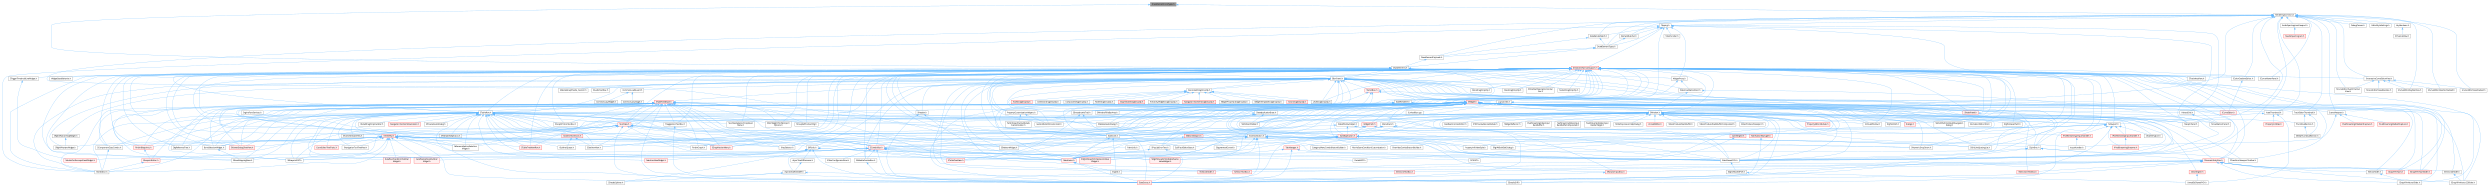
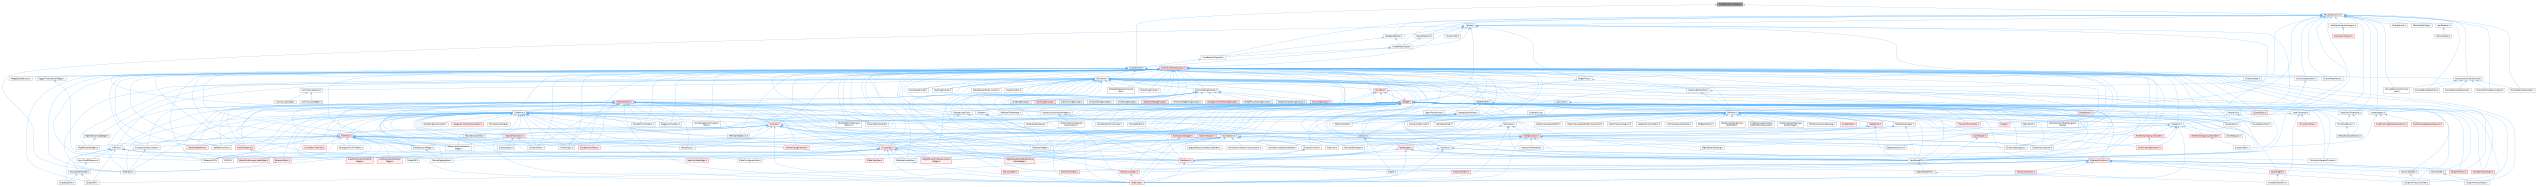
  digraph {
    fontname="Open Sans"
    node [color=grey40 fillcolor=white fontname="Open Sans" fontsize=10 shape=box style=filled]
    edge [color=steelblue1 dir=back fontname="Open Sans" fontsize=10 labelfontname=Helvetica labelfontsize=10 style=solid]
    n1 [color=gray40 fillcolor=grey60 fontcolor=black height=0.2 label="DrawElementCoreTypes.h" width=0.4]
    n2 [height=0.2 label="DrawElements.h" width=0.4]
    n3 [height=0.2 label="RenderingCommon.h" width=0.4]
    n4 [height=0.2 label="PaintUtils.h" width=0.4]
    n5 [height=0.2 label="SBoxPanel.h" width=0.4]
    n6 [height=0.2 label="SlateCore.h" width=0.4]
    n7 [height=0.2 label="SlateSharedPCH.h" width=0.4]
    n8 [height=0.2 label="SSpinBox.h" width=0.4]
    n9 [height=0.2 label="STableRow.h" width=0.4]
    n10 [height=0.2 label="SubTrackEditorBase.h" width=0.4]
    n11 [height=0.2 label="SVirtualWindow.h" width=0.4]
    n12 [height=0.2 label="STriggerThresholdLineWidget.h" width=0.4]
    n13 [height=0.2 label="SlateInvalidationRoot.h" width=0.4]
    n14 [height=0.2 label="SlateRenderer.h" width=0.4]
    n15 [height=0.2 label="WidgetBaseBehavior.h" width=0.4]
    n16 [height=0.2 label="WidgetProxy.h" width=0.4]
    n17 [height=0.2 label="SWindow.h" width=0.4]
    n18 [height=0.2 label="SViewport.h" width=0.4]
    n19 [height=0.2 label="AssetThumbnail.h" width=0.4]
    n20 [height=0.2 label="SceneViewport.h" width=0.4]
    n21 [height=0.2 label="TrackEditorThumbnail.h" width=0.4]
    n22 [height=0.2 label="AudioSpectrogramViewport.h" width=0.4]
    n23 [height=0.2 label="Clipping.h" width=0.4]
    n24 [height=0.2 label="SColorGradientEditor.h" width=0.4]
    n25 [height=0.2 label="SCurveViewerPanel.h" width=0.4]
    n26 [height=0.2 label="SInteractiveCurveEditorView.h" width=0.4]
    n27 [height=0.2 label="SCurveEditorEventChannel\lView.h" width=0.4]
    n28 [height=0.2 label="SCurveEditorKeyBarView.h" width=0.4]
    n29 [height=0.2 label="SCurveEditorViewNormalized.h" width=0.4]
    n30 [height=0.2 label="SCurveEditorViewStacked.h" width=0.4]
    n31 [height=0.2 label="DrawElementTypes.h" width=0.4]
    n32 [height=0.2 label="DrawElementPayloads.h" width=0.4]
    n33 [height=0.2 label="ElementBatcher.h" width=0.4]
    n34 [height=0.2 label="SlateRenderBatch.h" width=0.4]
    n35 [height=0.2 label="DebugCanvas.h" width=0.4]
    n36 [height=0.2 label="EditorStyleSettings.h" width=0.4]
    n37 [height=0.2 label="KeyRenderer.h" width=0.4]
    n38 [height=0.2 label="BoneDragDropOp.h" width=0.4]
    n39 [height=0.2 label="ClassDragDropOp.h" width=0.4]
    n40 [height=0.2 label="CommonLoadGuard.h" width=0.4]
    n41 [height=0.2 label="DecoratedDragDropOp.h" width=0.4]
    n42 [height=0.2 label="LevelDragDropOp.h" width=0.4]
    n43 [height=0.2 label="DiffUtils.h" width=0.4]
    n44 [height=0.2 label="GameModeInfoCustomizer.h" width=0.4]
    n45 [height=0.2 label="LayoutUtils.h" width=0.4]
    n46 [height=0.2 label="MaterialGraphNode_Custom.h" width=0.4]
    n47 [height=0.2 label="PropertyCustomizationHelpers.h" width=0.4]
    n48 [height=0.2 label="SAudioTextBox.h" width=0.4]
    n49 [height=0.2 label="SBreadcrumbTrail.h" width=0.4]
    n50 [height=0.2 label="SComboButton.h" width=0.4]
    n51 [height=0.2 label="SEditableComboBox.h" width=0.4]
    n52 [height=0.2 label="SSCSEditor.h" width=0.4]
    n53 [height=0.2 label="SGridLineSpacingList.h" width=0.4]
    n54 [height=0.2 label="SNumericDropDown.h" width=0.4]
    n55 [height=0.2 label="SFilterBarClippingHorizontal\lBox.h" width=0.4]
    n56 [height=0.2 label="SHeader.h" width=0.4]
    n57 [color=red fillcolor="#FFF0F0" height=0.2 label="SNumericEntryBox.h" width=0.4]
    n58 [height=0.2 label="SVector2DSlider.h" width=0.4]
    n59 [color=red fillcolor="#FFF0F0" height=0.2 label="SVector2DTextBox.h" width=0.4]
    n60 [color=red fillcolor="#FFF0F0" height=0.2 label="SVector4Slider.h" width=0.4]
    n61 [color=red fillcolor="#FFF0F0" height=0.2 label="SVector4TextBox.h" width=0.4]
    n62 [height=0.2 label="SVectorSlider.h" width=0.4]
    n63 [color=red fillcolor="#FFF0F0" height=0.2 label="SVectorTextBox.h" width=0.4]
    n64 [height=0.2 label="SRigVMVariantTagWidget.h" width=0.4]
    n65 [height=0.2 label="SRigVMVariantWidget.h" width=0.4]
    n66 [color=red fillcolor="#FFF0F0" height=0.2 label="SScrollBox.h" width=0.4]
    n67 [height=0.2 label="SSegmentedControl.h" width=0.4]
    n68 [height=0.2 label="SSkeletonWidget.h" width=0.4]
    n69 [color=red fillcolor="#FFF0F0" height=0.2 label="STableViewBase.h" width=0.4]
    n70 [height=0.2 label="SWindowTitleBar.h" width=0.4]
    n71 [height=0.2 label="SWindowTitleBarArea.h" width=0.4]
    n72 [height=0.2 label="SocketDragDropOp.h" width=0.4]
    n73 [height=0.2 label="Engine.h" width=0.4]
    n74 [color=red fillcolor="#FFF0F0" height=0.2 label="SlateBasics.h" width=0.4]
    n75 [height=0.2 label="EngineSharedPCH.h" width=0.4]
    n76 [color=red fillcolor="#FFF0F0" height=0.2 label="SlateExtras.h" width=0.4]
    n77 [height=0.2 label="STransformViewportToolbar.h" width=0.4]
    n78 [height=0.2 label="SBlueprintDiff.h" width=0.4]
    n79 [height=0.2 label="SBoneMappingBase.h" width=0.4]
    n80 [color=red fillcolor="#FFF0F0" height=0.2 label="SComboBox.h" width=0.4]
    n81 [height=0.2 label="SComponentClassCombo.h" width=0.4]
    n82 [color=red fillcolor="#FFF0F0" height=0.2 label="DataflowTransformOutliner\lWidget.h" width=0.4]
    n83 [color=red fillcolor="#FFF0F0" height=0.2 label="DataflowVerticesOutliner\lWidget.h" width=0.4]
    n84 [height=0.2 label="SFilterConfiguratorRow.h" width=0.4]
    n85 [color=red fillcolor="#FFF0F0" height=0.2 label="SelectionViewWidget.h" width=0.4]
    n86 [height=0.2 label="BoneSelectionWidget.h" width=0.4]
    n87 [color=red fillcolor="#FFF0F0" height=0.2 label="CurveEditorTreeTraits.h" width=0.4]
    n88 [height=0.2 label="DlgReferenceTree.h" width=0.4]
    n89 [color=red fillcolor="#FFF0F0" height=0.2 label="FindInBlueprints.h" width=0.4]
    n90 [height=0.2 label="FindInGraph.h" width=0.4]
    n91 [height=0.2 label="IDetailDragDropHandler.h" width=0.4]
    n92 [color=red fillcolor="#FFF0F0" height=0.2 label="IOutlinerExtension.h" width=0.4]
    n93 [height=0.2 label="OutlinerSpacer.h" width=0.4]
    n94 [height=0.2 label="SOutlinerView.h" width=0.4]
    n95 [color=red fillcolor="#FFF0F0" height=0.2 label="NavigationToolItemParameters.h" width=0.4]
    n96 [height=0.2 label="PropertyInfoViewStyle.h" width=0.4]
    n97 [height=0.2 label="ReferenceSectionSelection\lWidget.h" width=0.4]
    n98 [height=0.2 label="SAnimAttributeView.h" width=0.4]
    n99 [height=0.2 label="SDeleteAssetsDialog.h" width=0.4]
    n100 [height=0.2 label="SFilterableObjectList.h" width=0.4]
    n101 [height=0.2 label="SFixupSelfContextDlg.h" width=0.4]
    n102 [color=red fillcolor="#FFF0F0" height=0.2 label="SGraphActionMenu.h" width=0.4]
    n103 [height=0.2 label="SGraphPinComboBox.h" width=0.4]
    n104 [height=0.2 label="SKeySelector.h" width=0.4]
    n105 [color=red fillcolor="#FFF0F0" height=0.2 label="SKismetDebugTreeView.h" width=0.4]
    n106 [color=red fillcolor="#FFF0F0" height=0.2 label="SListView.h" width=0.4]
    n107 [color=red fillcolor="#FFF0F0" height=0.2 label="STreeView.h" width=0.4]
    n108 [height=0.2 label="SNavigationToolTreeRow.h" width=0.4]
    n109 [color=red fillcolor="#FFF0F0" height=0.2 label="STableTreeViewRow.h" width=0.4]
    n110 [height=0.2 label="SListViewSelectorDropdown\lMenu.h" width=0.4]
    n111 [height=0.2 label="SPrivateAssetsDialog.h" width=0.4]
    n112 [height=0.2 label="SSkinWeightProfileImport\lOptions.h" width=0.4]
    n113 [height=0.2 label="SSuggestionTextBox.h" width=0.4]
    n114 [color=red fillcolor="#FFF0F0" height=0.2 label="SAudioOscilloscopePanelWidget.h" width=0.4]
    n115 [height=0.2 label="SInvalidationPanel.h" width=0.4]
    n116 [color=red fillcolor="#FFF0F0" height=0.2 label="SlateApplication.h" width=0.4]
    n117 [height=0.2 label="EngineFontServices.h" width=0.4]
    n118 [height=0.2 label="SlateApplicationBase.h" width=0.4]
    n119 [color=red fillcolor="#FFF0F0" height=0.2 label="SWidget.h" width=0.4]
    n120 [height=0.2 label="CommonLazyImage.h" width=0.4]
    n121 [height=0.2 label="CommonLazyWidget.h" width=0.4]
    n122 [color=red fillcolor="#FFF0F0" height=0.2 label="ActorDragDropOp.h" width=0.4]
    n123 [color=red fillcolor="#FFF0F0" height=0.2 label="AssetDragDropOp.h" width=0.4]
    n124 [height=0.2 label="CollectionDragDropOp.h" width=0.4]
    n125 [height=0.2 label="CompositeDragDropOp.h" width=0.4]
    n126 [height=0.2 label="FolderDragDropOp.h" width=0.4]
    n127 [color=red fillcolor="#FFF0F0" height=0.2 label="GraphNodeDragDropOp.h" width=0.4]
    n128 [height=0.2 label="HierarchyWidgetDragDropOp.h" width=0.4]
    n129 [color=red fillcolor="#FFF0F0" height=0.2 label="NavigationToolItemDragDropOp.h" width=0.4]
    n130 [height=0.2 label="WidgetPropertyDragDropOp.h" width=0.4]
    n131 [height=0.2 label="WidgetTemplateDragDropOp.h" width=0.4]
    n132 [height=0.2 label="AsyncDetailViewDiff.h" width=0.4]
    n133 [height=0.2 label="SDetailsDiff.h" width=0.4]
    n134 [height=0.2 label="SDetailsSplitter.h" width=0.4]
    n135 [height=0.2 label="AsyncTreeDifferences.h" width=0.4]
    n136 [height=0.2 label="DetailsDiff.h" width=0.4]
    n137 [height=0.2 label="SCSDiff.h" width=0.4]
    n138 [height=0.2 label="SLinkedBox.cpp" width=0.4]
    n139 [color=red fillcolor="#FFF0F0" height=0.2 label="SNodePanel.h" width=0.4]
    n140 [height=0.2 label="PerlinNoiseChannelDetails\lCustomization.h" width=0.4]
    n141 [color=red fillcolor="#FFF0F0" height=0.2 label="STableTreeView.h" width=0.4]
    n142 [height=0.2 label="CategoryMenuComboButtonBuilder.h" width=0.4]
    n143 [height=0.2 label="MovieSceneConditionCustomization.h" width=0.4]
    n144 [height=0.2 label="OverridesComboButtonBuilder.h" width=0.4]
    n145 [color=red fillcolor="#FFF0F0" height=0.2 label="SRigVMGraphPinEditableName\lValueWidget.h" width=0.4]
    n146 [color=red fillcolor="#FFF0F0" height=0.2 label="SRigVMGraphPinNameListValue\lWidget.h" width=0.4]
    n147 [height=0.2 label="SPopUpErrorText.h" width=0.4]
    n148 [color=red fillcolor="#FFF0F0" height=0.2 label="SGraphPinNum.h" width=0.4]
    n149 [color=red fillcolor="#FFF0F0" height=0.2 label="SGraphPinNumSlider.h" width=0.4]
    n150 [height=0.2 label="SGraphPinVector2DSlider.h" width=0.4]
    n151 [height=0.2 label="SGraphPinVectorSlider.h" width=0.4]
    n152 [color=red fillcolor="#FFF0F0" height=0.2 label="SRotatorInputBox.h" width=0.4]
    n153 [color=red fillcolor="#FFF0F0" height=0.2 label="BlueprintEditor.h" width=0.4]
    n154 [height=0.2 label="AnimationEditorUtils.h" width=0.4]
    n155 [color=red fillcolor="#FFF0F0" height=0.2 label="Dialogs.h" width=0.4]
    n156 [height=0.2 label="DlgPickAssetPath.h" width=0.4]
    n157 [height=0.2 label="DlgPickPath.h" width=0.4]
    n158 [color=red fillcolor="#FFF0F0" height=0.2 label="EditorEngine.h" width=0.4]
    n159 [height=0.2 label="FeedbackContextEditor.h" width=0.4]
    n160 [color=red fillcolor="#FFF0F0" height=0.2 label="GameEngine.h" width=0.4]
    n161 [height=0.2 label="IPIEPreviewDeviceModule.h" width=0.4]
    n162 [color=red fillcolor="#FFF0F0" height=0.2 label="IPixelStreaming2InputHandler.h" width=0.4]
    n163 [height=0.2 label="InputHandler.h" width=0.4]
    n164 [color=red fillcolor="#FFF0F0" height=0.2 label="IPixelStreamingInputHandler.h" width=0.4]
    n165 [color=red fillcolor="#FFF0F0" height=0.2 label="IPixelStreamingStreamer.h" width=0.4]
    n166 [height=0.2 label="IWidgetReflector.h" width=0.4]
    n167 [height=0.2 label="MenuStack.h" width=0.4]
    n168 [height=0.2 label="SRigVMBulkEditDialog.h" width=0.4]
    n169 [color=red fillcolor="#FFF0F0" height=0.2 label="NotificationManager.h" width=0.4]
    n170 [height=0.2 label="PixelStreamingVideoInput\lBackBuffer.h" width=0.4]
    n171 [height=0.2 label="PixelStreamingVideoInput\lBackBufferComposited.h" width=0.4]
    n172 [height=0.2 label="PixelStreamingVideoInput\lRenderTarget.h" width=0.4]
    n173 [color=red fillcolor="#FFF0F0" height=0.2 label="PropertyEditorModule.h" width=0.4]
    n174 [height=0.2 label="SFilterExpressionHelpDialog.h" width=0.4]
    n175 [height=0.2 label="SWorldPartitionBuildNavigation\lDialog.h" width=0.4]
    n176 [height=0.2 label="SlateWindowHelper.h" width=0.4]
    n177 [color=red fillcolor="#FFF0F0" height=0.2 label="TabManager.h" width=0.4]
    n178 [color=red fillcolor="#FFF0F0" height=0.2 label="UnrealEdMisc.h" width=0.4]
    n179 [height=0.2 label="VideoProducerBackBuffer.h" width=0.4]
    n180 [height=0.2 label="VideoProducerBackBufferComposited.h" width=0.4]
    n181 [height=0.2 label="VideoProducerViewport.h" width=0.4]
    n182 [color=red fillcolor="#FFF0F0" height=0.2 label="WidgetPath.h" width=0.4]
    n183 [height=0.2 label="SGraphPanel.h" width=0.4]
    n184 [height=0.2 label="UnrealEdSharedPCH.h" width=0.4]
    n185 [height=0.2 label="IAssetViewport.h" width=0.4]
    n186 [color=red fillcolor="#FFF0F0" height=0.2 label="SEditorViewport.h" width=0.4]
    n187 [height=0.2 label="HittestGrid.h" width=0.4]
    n188 [color=red fillcolor="#FFF0F0" height=0.2 label="SCurveEditor.h" width=0.4]
    n189 [height=0.2 label="ThumbnailSection.h" width=0.4]
    n190 [color=red fillcolor="#FFF0F0" height=0.2 label="IPropertyUtilities.h" width=0.4]
    n191 [color=red fillcolor="#FFF0F0" height=0.2 label="PixelStreaming2MediaIOCapture.h" width=0.4]
    n192 [color=red fillcolor="#FFF0F0" height=0.2 label="PixelStreamingMediaIOCapture.h" width=0.4]
    n193 [height=0.2 label="MediaThumbnailSection.h" width=0.4]
    n194 [color=red fillcolor="#FFF0F0" height=0.2 label="SAudioSpectrogram.h" width=0.4]
    n195 [color=red fillcolor="#FFF0F0" height=0.2 label="DeclarativeSyntaxSupport.h" width=0.4]
    n196 [height=0.2 label="STrackAreaView.h" width=0.4]
    n197 [height=0.2 label="STextScroller.h" width=0.4]
    n198 [height=0.2 label="SCurveEditorViewAbsolute.h" width=0.4]
    n199 [height=0.2 label="SChannelView.h" width=0.4]
    n1 -> n2
    n1 -> n3
    n2 -> n4
    n2 -> n5
    n2 -> n6
    n2 -> n7
    n2 -> n8
    n2 -> n9
    n2 -> n10
    n2 -> n11
    n2 -> n12
    n2 -> n13
    n2 -> n14
    n2 -> n15
    n2 -> n16
    n3 -> n6
    n3 -> n7
    n3 -> n17
    n3 -> n18
    n3 -> n19
    n3 -> n20
    n3 -> n21
    n3 -> n22
    n3 -> n23
    n3 -> n24
    n3 -> n25
    n3 -> n26
    n3 -> n27
    n3 -> n28
    n3 -> n29
    n3 -> n30
    n3 -> n31
    n3 -> n32
    n3 -> n33
    n3 -> n34
    n3 -> n35
    n3 -> n36
    n3 -> n37
    n5 -> n6
    n5 -> n7
    n5 -> n8
    n5 -> n9
    n5 -> n17
    n5 -> n38
    n5 -> n39
    n5 -> n40
    n5 -> n41
    n5 -> n42
    n5 -> n43
    n5 -> n44
    n5 -> n45
    n5 -> n46
    n5 -> n47
    n5 -> n48
    n5 -> n49
    n5 -> n50
    n5 -> n51
    n5 -> n52
    n5 -> n53
    n5 -> n54
    n5 -> n55
    n5 -> n56
    n5 -> n57
    n5 -> n58
    n5 -> n59
    n5 -> n60
    n5 -> n61
    n5 -> n62
    n5 -> n63
    n5 -> n64
    n5 -> n65
    n5 -> n66
    n5 -> n67
    n5 -> n68
    n5 -> n69
    n5 -> n70
    n5 -> n71
    n5 -> n72
    n6 -> n73
    n6 -> n74
    n7 -> n75
    n8 -> n57
    n8 -> n74
    n8 -> n76
    n8 -> n77
    n9 -> n7
    n9 -> n52
    n9 -> n68
    n9 -> n74
    n9 -> n76
    n9 -> n78
    n9 -> n79
    n9 -> n80
    n9 -> n81
    n9 -> n82
    n9 -> n83
    n9 -> n84
    n9 -> n85
    n9 -> n86
    n9 -> n87
    n9 -> n88
    n9 -> n89
    n9 -> n90
    n9 -> n91
    n9 -> n92
    n9 -> n93
    n9 -> n94
    n9 -> n95
    n9 -> n96
    n9 -> n97
    n9 -> n98
    n9 -> n99
    n9 -> n100
    n9 -> n101
    n9 -> n102
    n9 -> n103
    n9 -> n104
    n9 -> n105
    n9 -> n106
    n9 -> n107
    n9 -> n108
    n9 -> n109
    n9 -> n110
    n9 -> n111
    n9 -> n112
    n9 -> n113
    n12 -> n114
    n13 -> n17
    n13 -> n115
    n14 -> n6
    n14 -> n7
    n14 -> n116
    n14 -> n117
    n14 -> n118
    n16 -> n13
    n16 -> n119
    n17 -> n6
    n17 -> n7
    n17 -> n11
    n17 -> n18
    n17 -> n68
    n17 -> n70
    n17 -> n78
    n17 -> n112
    n17 -> n116
    n17 -> n133
    n17 -> n153
    n17 -> n154
    n17 -> n155
    n17 -> n156
    n17 -> n157
    n17 -> n158
    n17 -> n159
    n17 -> n160
    n17 -> n161
    n17 -> n162
    n17 -> n163
    n17 -> n164
    n17 -> n165
    n17 -> n166
    n17 -> n167
    n17 -> n168
    n17 -> n169
    n17 -> n170
    n17 -> n171
    n17 -> n172
    n17 -> n173
    n17 -> n174
    n17 -> n175
    n17 -> n176
    n17 -> n177
    n17 -> n178
    n17 -> n179
    n17 -> n180
    n17 -> n181
    n17 -> n182
    n18 -> n74
    n18 -> n76
    n18 -> n160
    n18 -> n162
    n18 -> n164
    n18 -> n165
    n18 -> n185
    n18 -> n186
    n19 -> n99
    n19 -> n184
    n19 -> n190
    n20 -> n163
    n20 -> n191
    n20 -> n192
    n21 -> n189
    n21 -> n193
    n22 -> n194
    n23 -> n16
    n23 -> n31
    n23 -> n33
    n23 -> n34
    n23 -> n52
    n23 -> n119
    n23 -> n183
    n23 -> n187
    n23 -> n195
    n23 -> n196
    n23 -> n197
    n24 -> n188
    n26 -> n27
    n26 -> n28
    n26 -> n29
    n26 -> n30
    n26 -> n198
    n31 -> n2
    n31 -> n32
    n32 -> n2
    n33 -> n31
    n34 -> n31
    n34 -> n32
    n37 -> n199
    n40 -> n120
    n40 -> n121
    n41 -> n42
    n41 -> n122
    n41 -> n123
    n41 -> n124
    n41 -> n125
    n41 -> n126
    n41 -> n127
    n41 -> n128
    n41 -> n129
    n41 -> n130
    n41 -> n131
    n43 -> n78
    n43 -> n132
    n43 -> n133
    n43 -> n134
    n43 -> n135
    n43 -> n136
    n43 -> n137
    n45 -> n6
    n45 -> n7
    n45 -> n138
    n45 -> n139
    n47 -> n44
    n47 -> n140
    n49 -> n76
    n49 -> n141
    n50 -> n7
    n50 -> n53
    n50 -> n54
    n50 -> n74
    n50 -> n76
    n50 -> n79
    n50 -> n80
    n50 -> n81
    n50 -> n142
    n50 -> n143
    n50 -> n144
    n50 -> n145
    n50 -> n146
    n50 -> n147
    n51 -> n76
    n56 -> n74
    n56 -> n76
    n57 -> n58
    n57 -> n59
    n57 -> n60
    n57 -> n61
    n57 -> n62
    n57 -> n63
    n57 -> n76
    n57 -> n148
    n57 -> n149
    n57 -> n150
    n57 -> n151
    n57 -> n152
    n58 -> n150
    n62 -> n151
    n64 -> n65
    n66 -> n7
    n66 -> n49
    n66 -> n74
    n66 -> n76
    n66 -> n119
    n69 -> n7
    n69 -> n9
    n69 -> n52
    n69 -> n68
    n69 -> n74
    n69 -> n76
    n69 -> n78
    n69 -> n79
    n69 -> n80
    n69 -> n81
    n69 -> n86
    n69 -> n88
    n69 -> n89
    n69 -> n90
    n69 -> n94
    n69 -> n97
    n69 -> n99
    n69 -> n100
    n69 -> n101
    n69 -> n102
    n69 -> n103
    n69 -> n104
    n69 -> n105
    n69 -> n106
    n69 -> n107
    n69 -> n109
    n69 -> n112
    n69 -> n113
    n69 -> n141
    n74 -> n73
    n74 -> n76
    n75 -> n184
    n80 -> n7
    n80 -> n51
    n80 -> n74
    n80 -> n76
    n80 -> n82
    n80 -> n83
    n80 -> n84
    n80 -> n85
    n80 -> n114
    n80 -> n141
    n80 -> n145
    n80 -> n146
    n81 -> n52
    n86 -> n79
    n89 -> n153
    n92 -> n93
    n92 -> n94
    n106 -> n7
    n106 -> n68
    n106 -> n74
    n106 -> n76
    n106 -> n78
    n106 -> n80
    n106 -> n92
    n106 -> n97
    n106 -> n98
    n106 -> n100
    n106 -> n107
    n106 -> n145
    n106 -> n146
    n107 -> n7
    n107 -> n43
    n107 -> n52
    n107 -> n65
    n107 -> n74
    n107 -> n76
    n107 -> n78
    n107 -> n82
    n107 -> n83
    n107 -> n86
    n107 -> n87
    n107 -> n88
    n107 -> n89
    n107 -> n90
    n107 -> n94
    n107 -> n97
    n107 -> n102
    n107 -> n104
    n107 -> n105
    n107 -> n108
    n107 -> n109
    n107 -> n141
-   n113 -> n76
    n116 -> n4
    n116 -> n7
    n116 -> n8
    n116 -> n10
    n116 -> n53
    n116 -> n54
    n116 -> n67
    n116 -> n74
    n116 -> n76
    n116 -> n80
    n116 -> n96
    n116 -> n168
    n118 -> n6
    n118 -> n7
    n118 -> n70
    n118 -> n106
    n118 -> n116
    n119 -> n5
    n119 -> n6
    n119 -> n7
    n119 -> n9
    n119 -> n11
    n119 -> n17
    n119 -> n18
    n119 -> n19
    n119 -> n20
    n119 -> n21
    n119 -> n43
    n119 -> n44
    n119 -> n47
    n119 -> n49
    n119 -> n50
    n119 -> n52
    n119 -> n53
    n119 -> n54
    n119 -> n57
    n119 -> n68
    n119 -> n70
    n119 -> n71
    n119 -> n77
    n119 -> n79
    n119 -> n80
    n119 -> n86
    n119 -> n89
    n119 -> n90
    n119 -> n94
    n119 -> n97
    n119 -> n99
    n119 -> n100
    n119 -> n101
    n119 -> n102
    n119 -> n104
    n119 -> n105
    n119 -> n115
    n119 -> n116
    n119 -> n136
    n119 -> n137
    n119 -> n139
    n119 -> n141
    n119 -> n145
    n119 -> n146
    n119 -> n147
    n119 -> n148
    n119 -> n149
    n119 -> n150
    n119 -> n151
    n119 -> n152
    n119 -> n153
    n119 -> n155
    n119 -> n167
    n119 -> n173
    n119 -> n176
    n119 -> n182
    n119 -> n183
    n119 -> n185
    n119 -> n187
    n119 -> n188
    n119 -> n189
    n132 -> n133
    n132 -> n134
    n135 -> n132
    n139 -> n183
    n147 -> n74
    n147 -> n76
    n152 -> n76
    n153 -> n52
    n158 -> n184
    n160 -> n73
    n162 -> n163
    n164 -> n165
    n167 -> n7
    n167 -> n74
    n167 -> n76
    n167 -> n116
    n169 -> n76
    n176 -> n6
    n176 -> n7
    n176 -> n116
    n177 -> n7
    n177 -> n74
    n177 -> n76
    n182 -> n6
    n182 -> n7
    n182 -> n116
    n186 -> n68
    n187 -> n115
    n189 -> n193
    n195 -> n5
    n195 -> n6
    n195 -> n7
    n195 -> n8
    n195 -> n9
    n195 -> n11
    n195 -> n17
    n195 -> n18
    n195 -> n24
    n195 -> n25
    n195 -> n26
    n195 -> n38
    n195 -> n39
    n195 -> n41
    n195 -> n42
    n195 -> n44
    n195 -> n47
    n195 -> n49
    n195 -> n50
    n195 -> n51
    n195 -> n52
    n195 -> n53
    n195 -> n54
    n195 -> n55
    n195 -> n56
    n195 -> n57
    n195 -> n66
    n195 -> n68
    n195 -> n70
    n195 -> n71
    n195 -> n72
    n195 -> n77
    n195 -> n78
    n195 -> n79
    n195 -> n80
    n195 -> n81
    n195 -> n86
    n195 -> n88
    n195 -> n89
    n195 -> n90
    n195 -> n94
    n195 -> n96
    n195 -> n97
    n195 -> n99
    n195 -> n100
    n195 -> n101
    n195 -> n102
    n195 -> n103
    n195 -> n104
    n195 -> n105
    n195 -> n106
    n195 -> n107
    n195 -> n109
    n195 -> n110
    n195 -> n112
    n195 -> n113
    n195 -> n115
    n195 -> n133
    n195 -> n139
    n195 -> n141
    n195 -> n147
    n195 -> n148
    n195 -> n149
    n195 -> n150
    n195 -> n151
    n195 -> n152
    n195 -> n154
    n195 -> n155
    n195 -> n156
    n195 -> n157
    n195 -> n175
    n195 -> n183
    n195 -> n188
    n195 -> n196
  }
